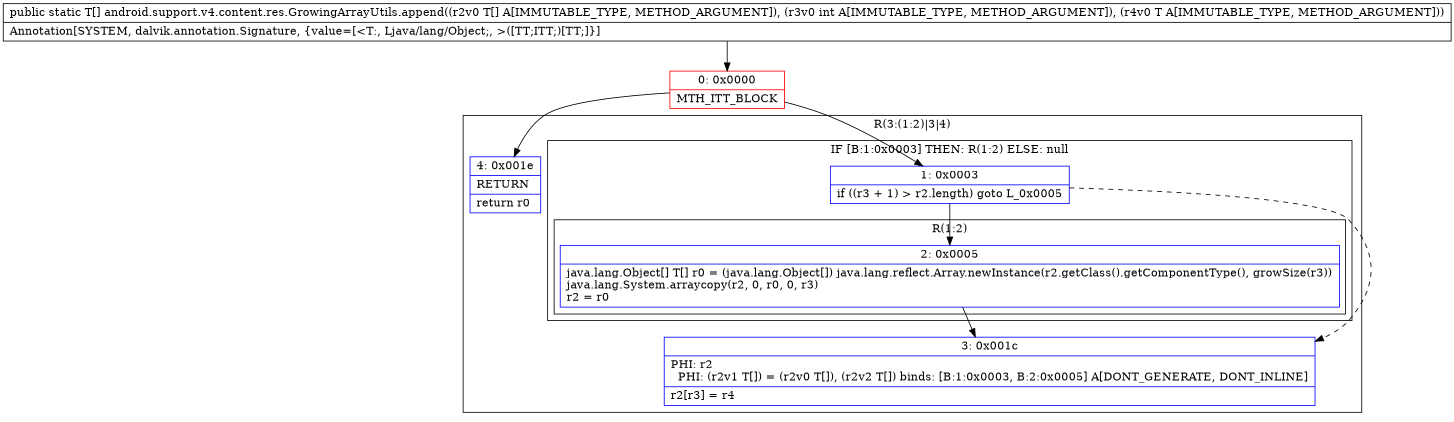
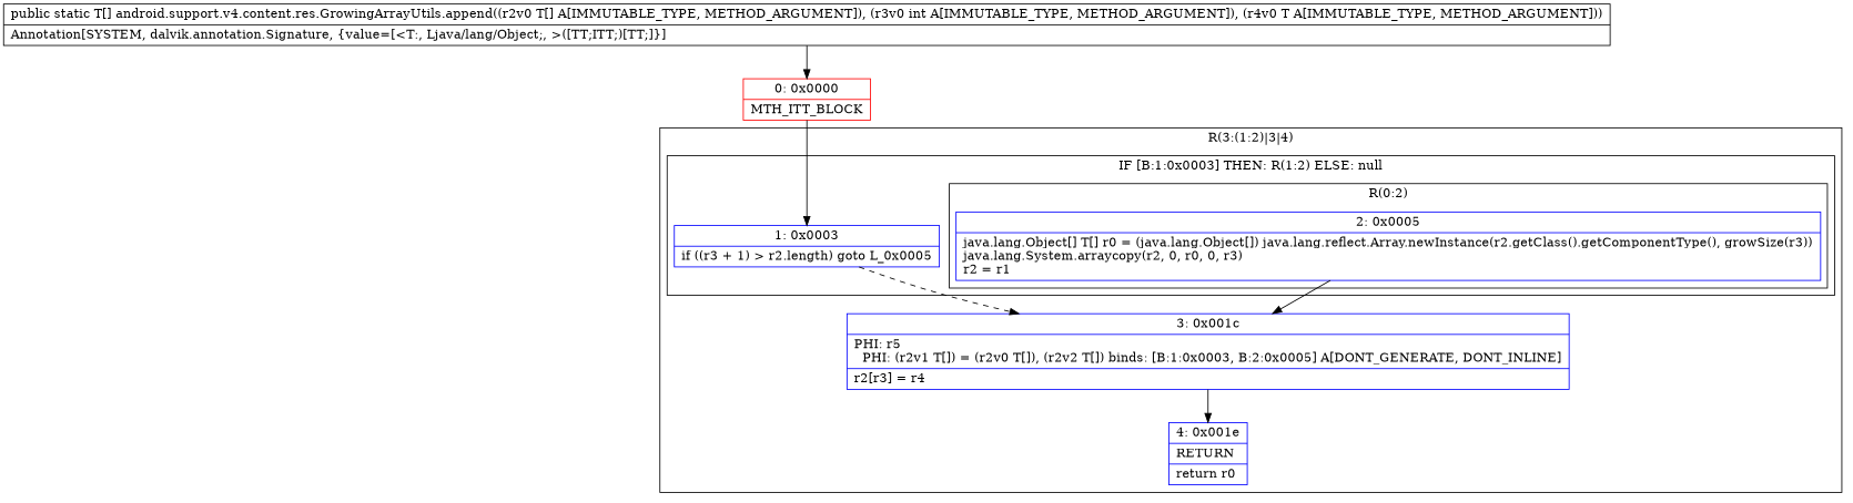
  digraph {
    node [color=blue shape=record]
-   n1 [label="{2\:\ 0x0005|java.lang.Object[] T[] r0 = (java.lang.Object[]) java.lang.reflect.Array.newInstance(r2.getClass().getComponentType(), growSize(r3))\ljava.lang.System.arraycopy(r2, 0, r0, 0, r3)\lr2 = r0\l}"]
+   n1 [label="{2\:\ 0x0005|java.lang.Object[] T[] r0 = (java.lang.Object[]) java.lang.reflect.Array.newInstance(r2.getClass().getComponentType(), growSize(r3))\ljava.lang.System.arraycopy(r2, 0, r0, 0, r3)\lr2 = r1\l}"]
    n2 [label="{1\:\ 0x0003|if ((r3 + 1) \> r2.length) goto L_0x0005\l}"]
-   n3 [label="{3\:\ 0x001c|PHI: r2 \l  PHI: (r2v1 T[]) = (r2v0 T[]), (r2v2 T[]) binds: [B:1:0x0003, B:2:0x0005] A[DONT_GENERATE, DONT_INLINE]\l|r2[r3] = r4\l}"]
+   n3 [label="{3\:\ 0x001c|PHI: r5 \l  PHI: (r2v1 T[]) = (r2v0 T[]), (r2v2 T[]) binds: [B:1:0x0003, B:2:0x0005] A[DONT_GENERATE, DONT_INLINE]\l|r2[r3] = r4\l}"]
    n4 [label="{4\:\ 0x001e|RETURN\l|return r0\l}"]
    n5 [color=red label="{0\:\ 0x0000|MTH_ITT_BLOCK\l}"]
    n6 [label="{public static T[] android.support.v4.content.res.GrowingArrayUtils.append((r2v0 T[] A[IMMUTABLE_TYPE, METHOD_ARGUMENT]), (r3v0 int A[IMMUTABLE_TYPE, METHOD_ARGUMENT]), (r4v0 T A[IMMUTABLE_TYPE, METHOD_ARGUMENT]))  | Annotation[SYSTEM, dalvik.annotation.Signature, \{value=[\<T:, Ljava\/lang\/Object;, \>([TT;ITT;)[TT;]\}]\l}" color=""]
    subgraph cluster_1 {
      label="R(3:(1:2)|3|4)"
      n3
      n4
      subgraph cluster_2 {
        label="IF [B:1:0x0003] THEN: R(1:2) ELSE: null"
        n2
        subgraph cluster_3 {
-         label="R(1:2)"
+         label="R(0:2)"
          n1
        }
      }
    }
    n1 -> n3
-   n2 -> n1
    n2 -> n3 [style=dashed]
-   n5 -> n4
+   n3 -> n4
    n5 -> n2
    n6 -> n5
  }
